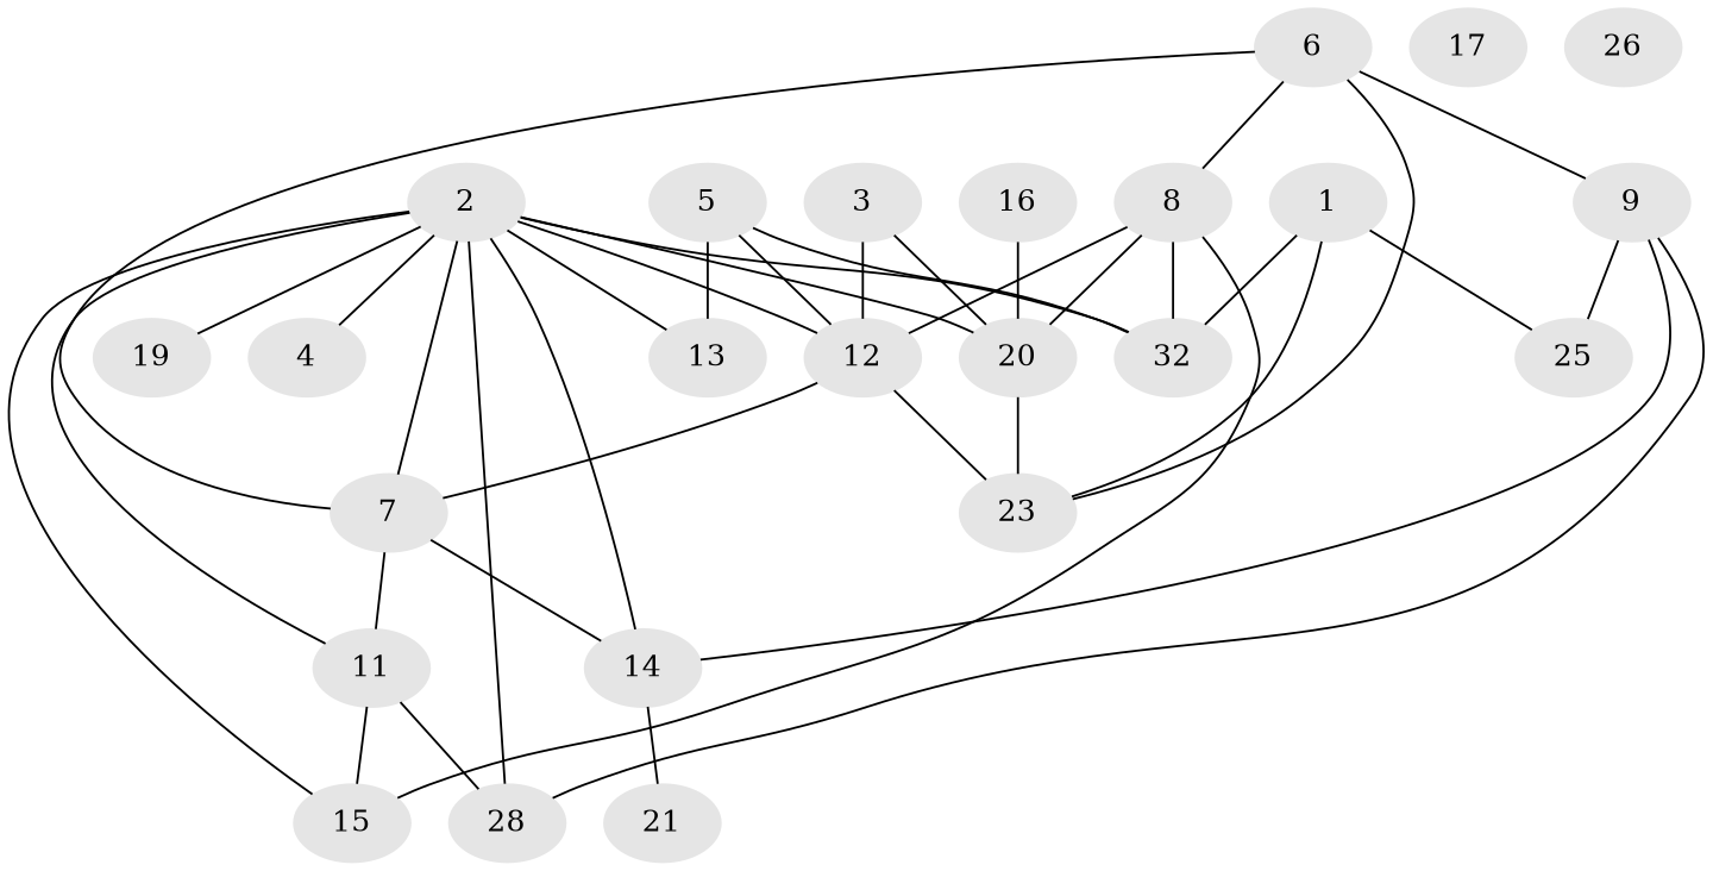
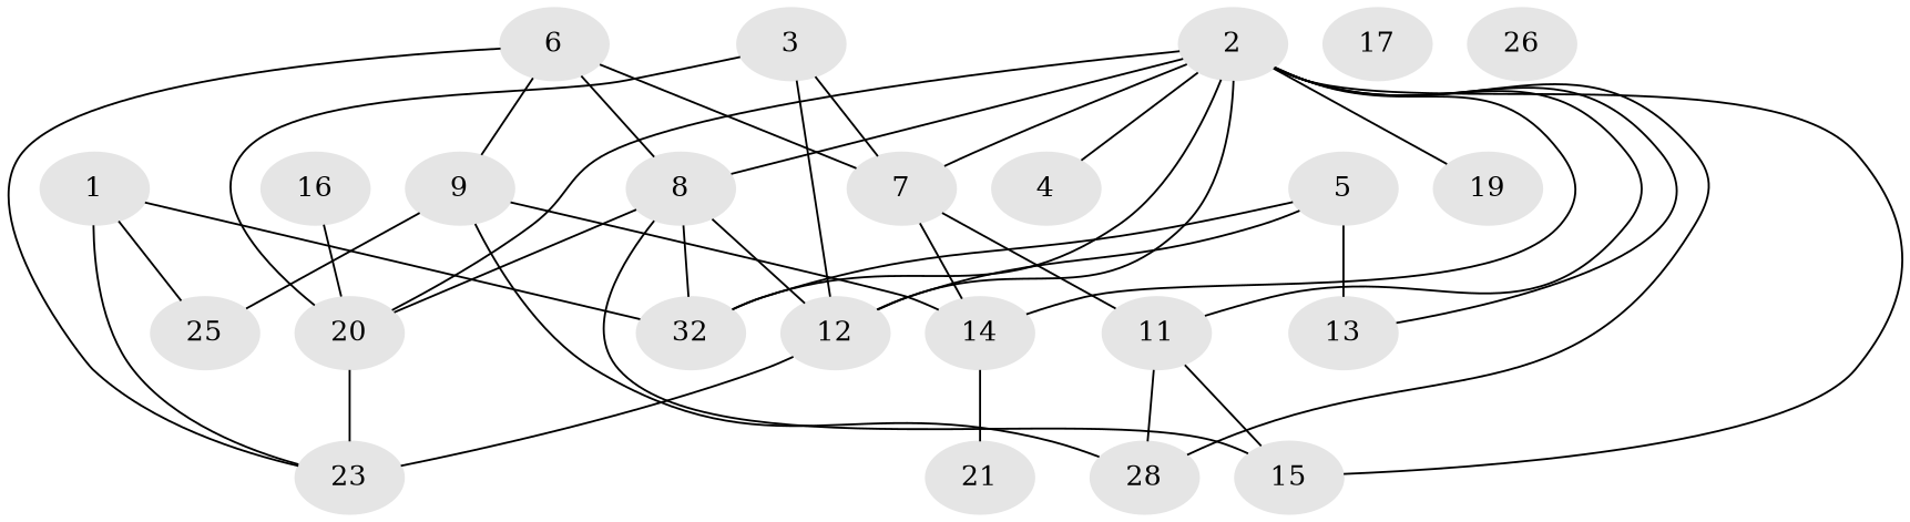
  graph {
    node [color=gray90 style=filled]
    1 [super="+41+51+43+36"]
    n2 [label=32 super="+47"]
    23
    25
    2 [super="+40+26"]
    4
    7 [super="+10"]
    8 [super="+35"]
    11 [super="+27+18"]
    12
    13 [super="+50+44"]
    14 [super="+38"]
    15
    19
    20 [super="+31+30"]
    28 [super="+42+32"]
    21 [super="+49+33"]
    3
    5 [super="+37"]
    6 [super="+29"]
    9
    16
    17 [super="+39"]
    n24 [label=26]
    1 -- n2
    1 -- 23
    1 -- 25
    2 -- n2
    2 -- 4
    2 -- 7 [weight=2]
+   2 -- 8
    2 -- 11
    2 -- 12
    2 -- 13
    2 -- 14
    2 -- 15
    2 -- 19
    2 -- 20
    2 -- 28
    7 -- 11
    7 -- 14
    8 -- n2
    8 -- 12
    8 -- 15
    8 -- 20
    11 -- 15
    11 -- 28
    12 -- 23
    14 -- 21
    20 -- 23 [weight=2]
-   12 -- 7
+   3 -- 7
    3 -- 12
    3 -- 20
    5 -- n2
    5 -- 12
    5 -- 13 [weight=2]
    6 -- 23
    6 -- 7
    6 -- 8
    6 -- 9
    9 -- 25
    9 -- 14
    9 -- 28
    16 -- 20
  }
